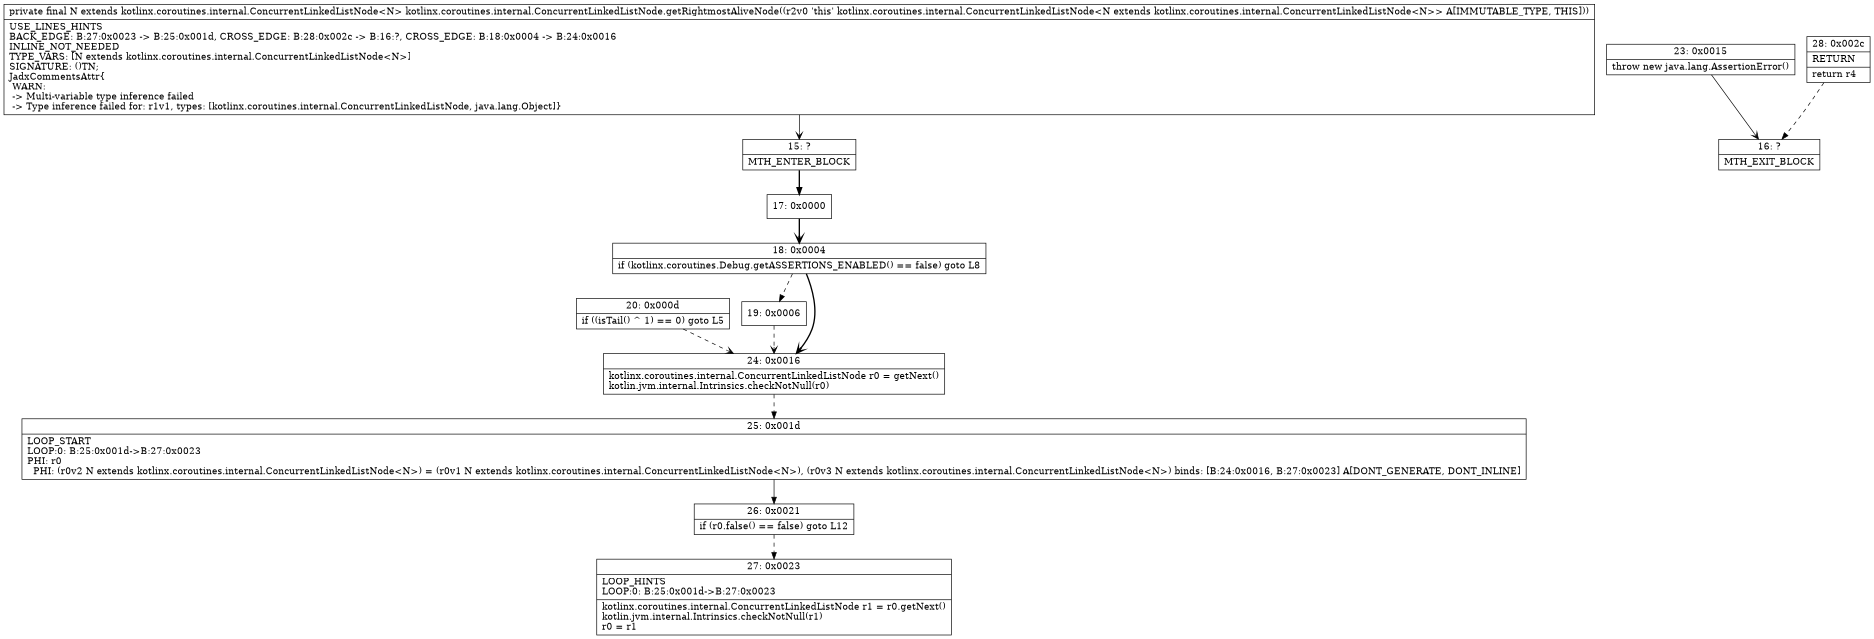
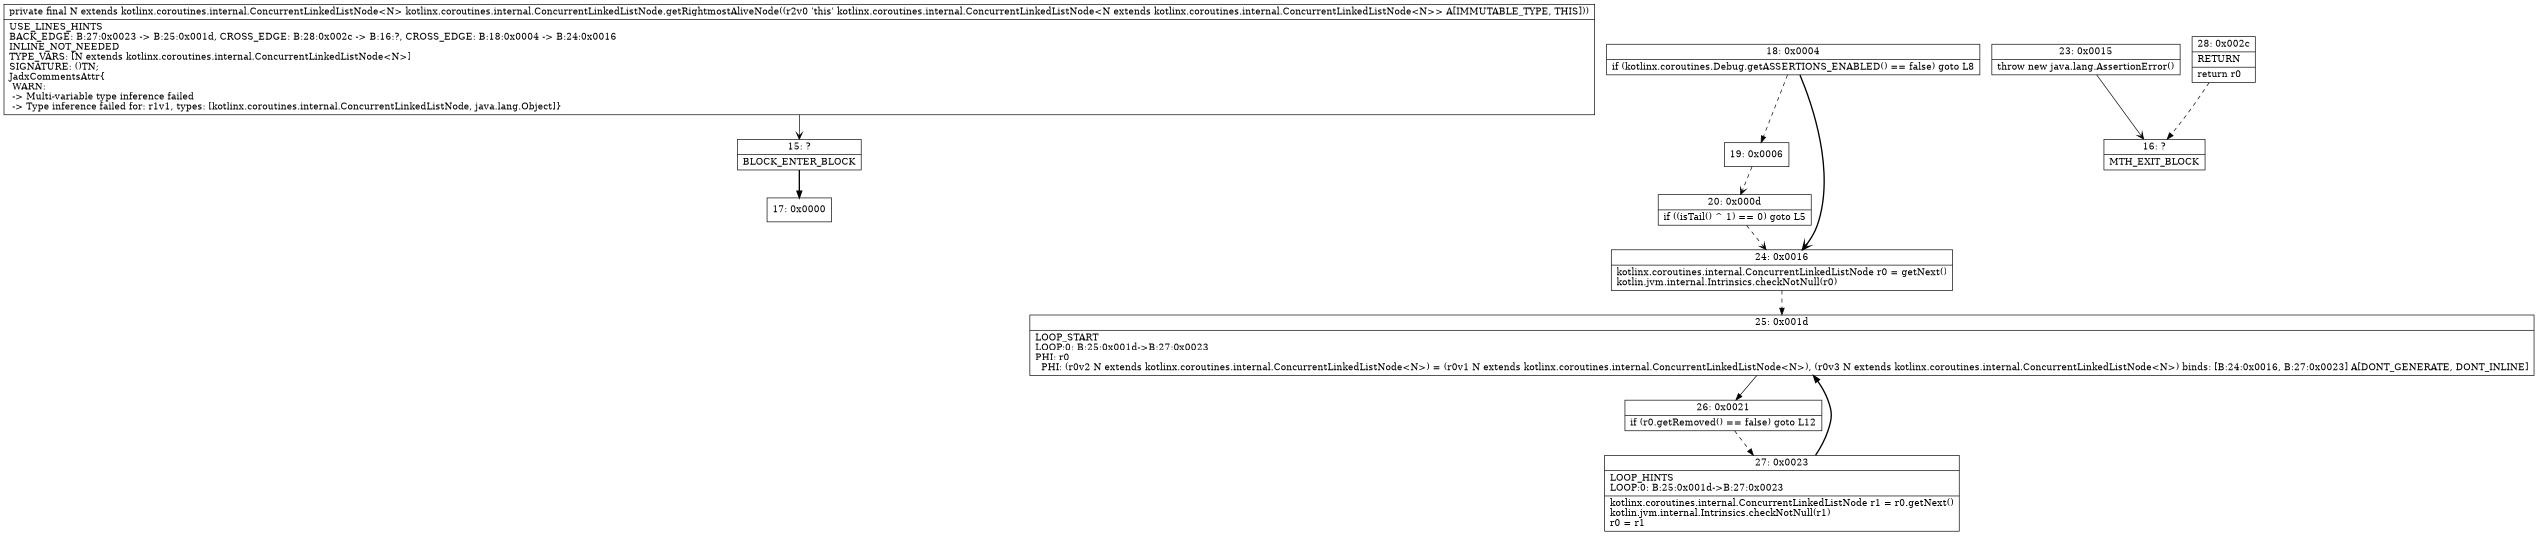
  digraph {
    node [shape=record]
    edge [arrowhead=normal style=dashed]
-   n1 [label="{15\:\ ?|MTH_ENTER_BLOCK\l}"]
+   n1 [label="{15\:\ ?|BLOCK_ENTER_BLOCK\l}"]
    n2 [label="{17\:\ 0x0000}"]
    n3 [label="{18\:\ 0x0004|if (kotlinx.coroutines.Debug.getASSERTIONS_ENABLED() == false) goto L8\l}"]
    n4 [label="{19\:\ 0x0006}"]
    n5 [label="{24\:\ 0x0016|kotlinx.coroutines.internal.ConcurrentLinkedListNode r0 = getNext()\lkotlin.jvm.internal.Intrinsics.checkNotNull(r0)\l}"]
    n6 [label="{20\:\ 0x000d|if ((isTail() ^ 1) == 0) goto L5\l}"]
    n7 [label="{25\:\ 0x001d|LOOP_START\lLOOP:0: B:25:0x001d\-\>B:27:0x0023\lPHI: r0 \l  PHI: (r0v2 N extends kotlinx.coroutines.internal.ConcurrentLinkedListNode\<N\>) = (r0v1 N extends kotlinx.coroutines.internal.ConcurrentLinkedListNode\<N\>), (r0v3 N extends kotlinx.coroutines.internal.ConcurrentLinkedListNode\<N\>) binds: [B:24:0x0016, B:27:0x0023] A[DONT_GENERATE, DONT_INLINE]\l}"]
    n8 [label="{23\:\ 0x0015|throw new java.lang.AssertionError()\l}"]
    n9 [label="{16\:\ ?|MTH_EXIT_BLOCK\l}"]
-   n10 [label="{26\:\ 0x0021|if (r0.false() == false) goto L12\l}"]
+   n10 [label="{26\:\ 0x0021|if (r0.getRemoved() == false) goto L12\l}"]
    n11 [label="{27\:\ 0x0023|LOOP_HINTS\lLOOP:0: B:25:0x001d\-\>B:27:0x0023\l|kotlinx.coroutines.internal.ConcurrentLinkedListNode r1 = r0.getNext()\lkotlin.jvm.internal.Intrinsics.checkNotNull(r1)\lr0 = r1\l}"]
-   n12 [label="{28\:\ 0x002c|RETURN\l|return r4\l}"]
+   n12 [label="{28\:\ 0x002c|RETURN\l|return r0\l}"]
    n13 [label="{private final N extends kotlinx.coroutines.internal.ConcurrentLinkedListNode\<N\> kotlinx.coroutines.internal.ConcurrentLinkedListNode.getRightmostAliveNode((r2v0 'this' kotlinx.coroutines.internal.ConcurrentLinkedListNode\<N extends kotlinx.coroutines.internal.ConcurrentLinkedListNode\<N\>\> A[IMMUTABLE_TYPE, THIS]))  | USE_LINES_HINTS\lBACK_EDGE: B:27:0x0023 \-\> B:25:0x001d, CROSS_EDGE: B:28:0x002c \-\> B:16:?, CROSS_EDGE: B:18:0x0004 \-\> B:24:0x0016\lINLINE_NOT_NEEDED\lTYPE_VARS: [N extends kotlinx.coroutines.internal.ConcurrentLinkedListNode\<N\>]\lSIGNATURE: ()TN;\lJadxCommentsAttr\{\l WARN: \l \-\> Multi\-variable type inference failed\l \-\> Type inference failed for: r1v1, types: [kotlinx.coroutines.internal.ConcurrentLinkedListNode, java.lang.Object]\}\l}"]
    n1 -> n2 [style=bold]
-   n2 -> n3 [arrowhead=vee style=bold]
    n3 -> n4
    n3 -> n5 [arrowhead=vee style=bold]
-   n4 -> n5 [arrowhead=vee]
+   n4 -> n6 [arrowhead=vee]
    n5 -> n7
    n6 -> n5 [arrowhead=vee]
    n7 -> n10 [style=solid]
    n8 -> n9 [arrowhead=vee style=solid]
    n10 -> n11
+   n11 -> n7 [style=bold]
    n12 -> n9
    n13 -> n1 [arrowhead=vee style=solid]
  }
